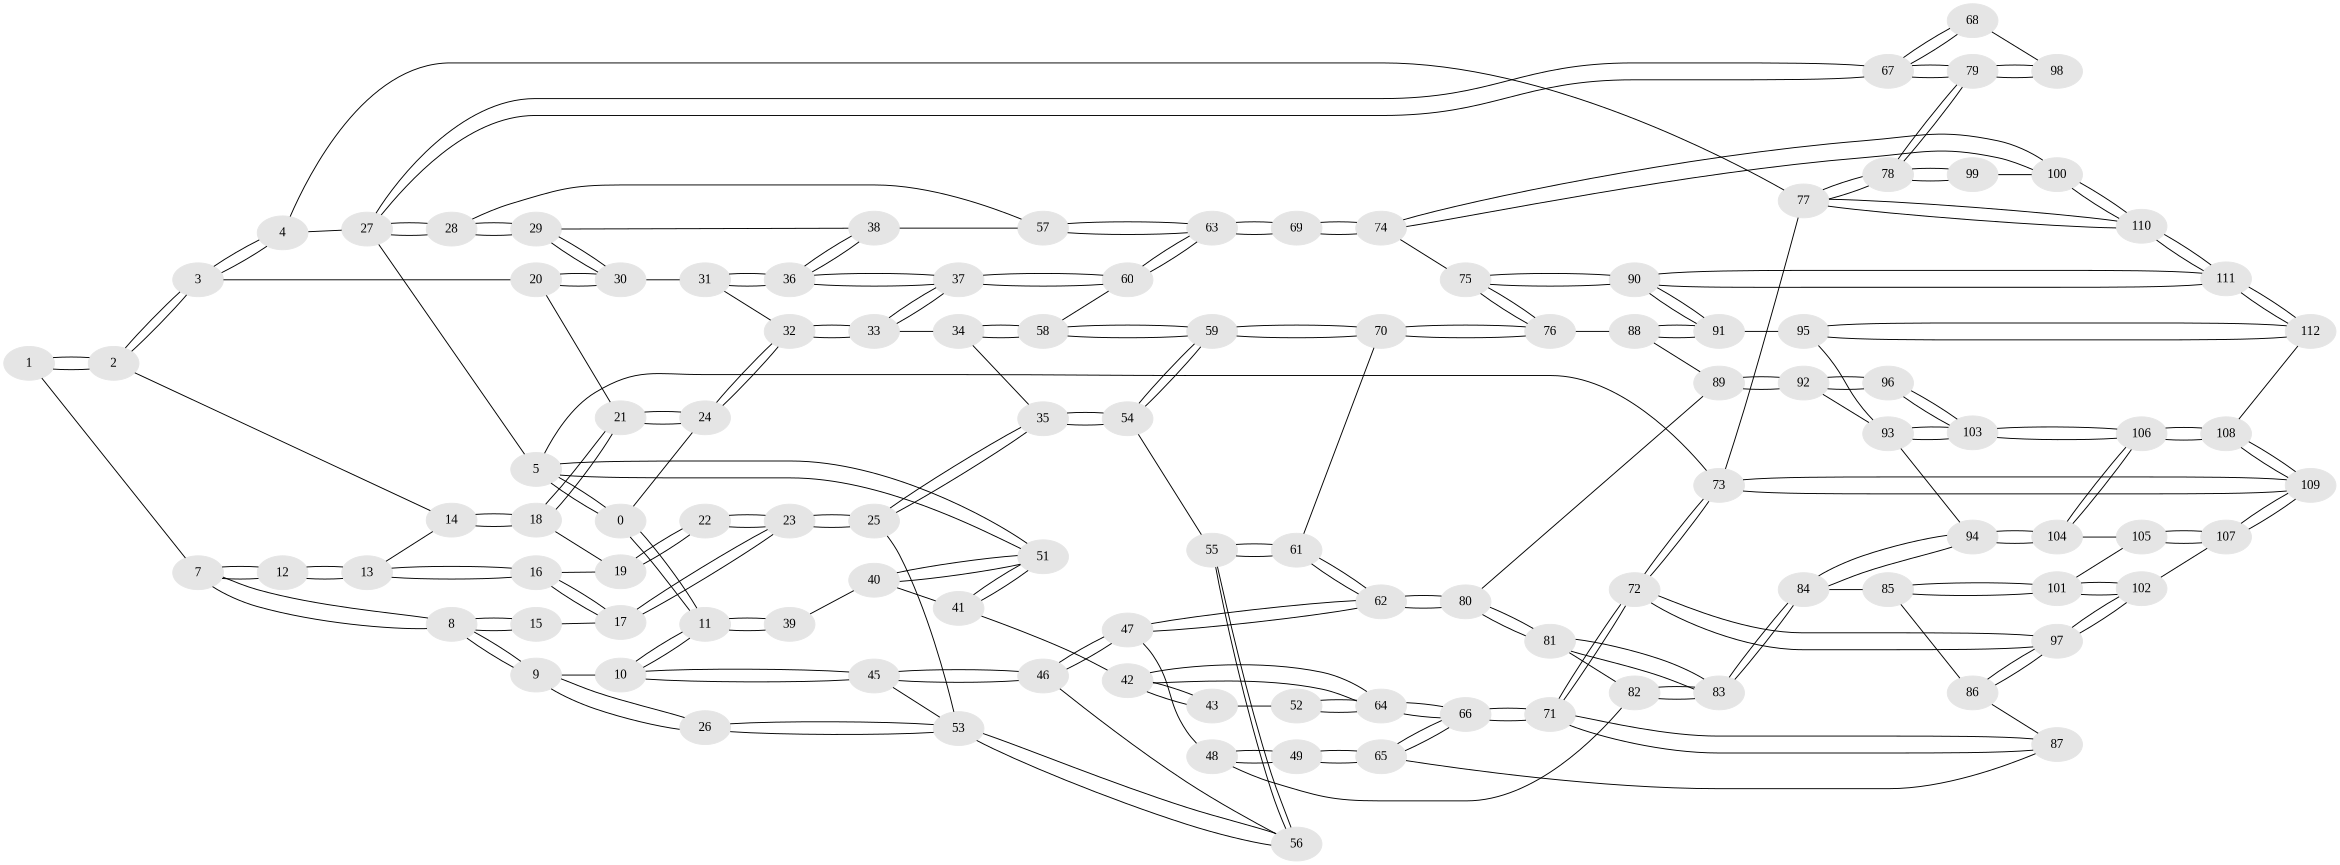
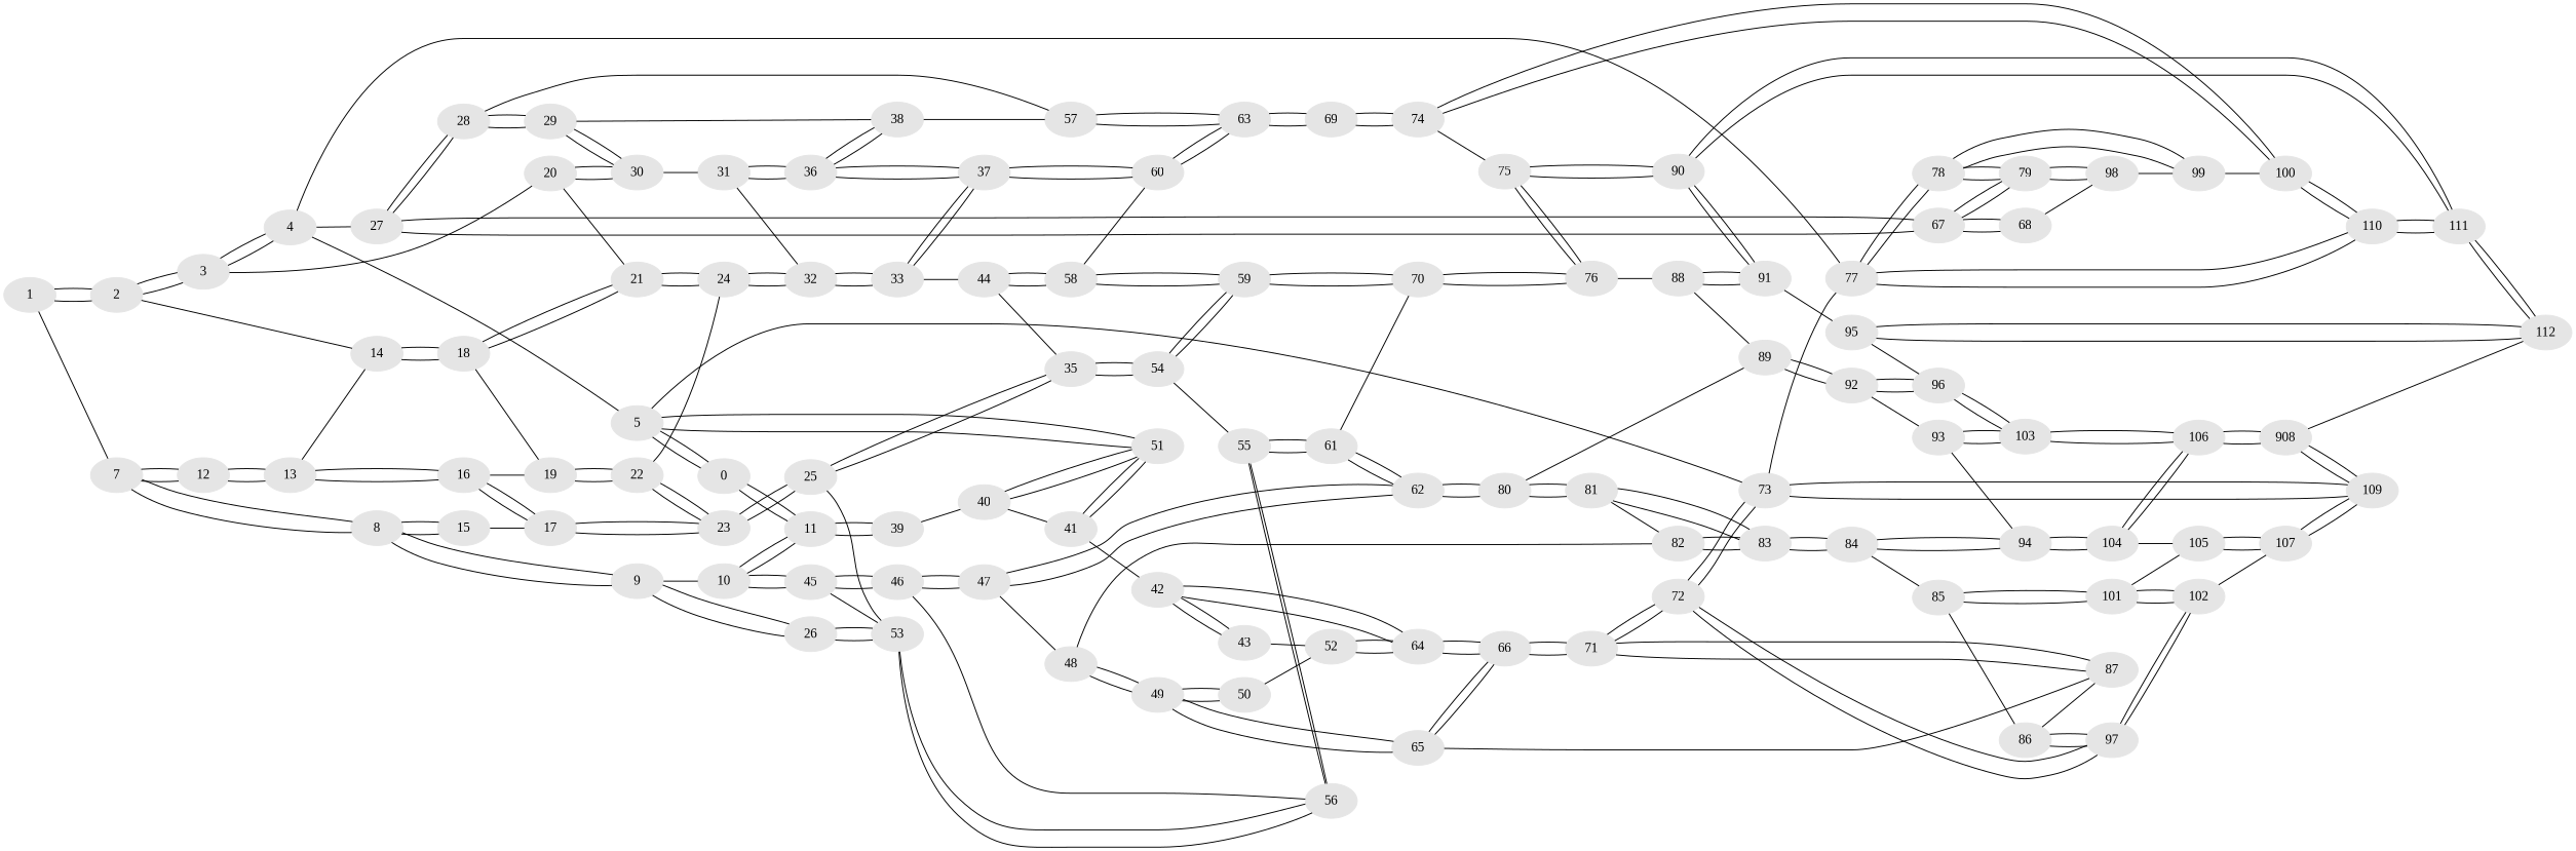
  graph {
    fontname="Liberation Serif"
    rankdir=LR
    node [color=gray90 fontname="Liberation Serif" style=filled]
    edge [fontname="Liberation Serif"]
    1
    2
    7
    3
    14
    8
    12
    4
    20
    18
    5
    27
    77
    21
    30
    n16 [label=0]
    51
    73
    28
    67
    78
    110
    11
    109
    39
    9
    15
    13
    10
    26
    17
    45
    53
    46
    40
    16
    19
    23
    22
    25
    24
    31
    32
    35
    33
    54
    56
    29
    57
    68
    79
    38
    63
    36
    37
-   34
+   34 [label=44]
    58
    60
    59
    55
    41
    42
    43
    64
    52
    66
+   50
    47
    48
    62
    49
    82
    80
    65
    83
    87
    61
    70
    69
    76
    81
    89
    74
    71
    72
    98
    99
    75
    100
    88
    97
    102
    90
    91
    111
    92
    84
    85
    94
    86
    101
    104
    105
    95
    93
    96
    112
    103
    106
    107
-   108
+   108 [label=908]
    1 -- 2
    1 -- 2
    1 -- 7
    2 -- 3
    2 -- 3
    2 -- 14
    7 -- 8
    7 -- 8
    7 -- 12
    7 -- 12
    3 -- 4
    3 -- 4
    3 -- 20
    14 -- 18
    14 -- 18
    8 -- 9
    8 -- 9
    8 -- 15
    8 -- 15
    12 -- 13
    12 -- 13
-   27 -- 5
+   4 -- 5
    4 -- 27
    4 -- 77
    20 -- 21
    20 -- 30
    20 -- 30
    18 -- 21
    18 -- 21
    18 -- 19
    5 -- n16
    5 -- n16
    5 -- 51
    5 -- 51
    5 -- 73
    27 -- 28
    27 -- 28
    27 -- 67
    27 -- 67
    77 -- 78
    77 -- 78
    77 -- 110
    77 -- 110
    21 -- 24
    21 -- 24
    30 -- 31
    n16 -- 11
    n16 -- 11
    73 -- 77
    73 -- 109
    73 -- 109
    28 -- 29
    28 -- 29
    28 -- 57
    67 -- 68
    67 -- 68
    67 -- 79
    67 -- 79
    78 -- 79
    78 -- 79
    78 -- 99
    78 -- 99
    110 -- 111
    110 -- 111
    11 -- 39
    11 -- 39
    39 -- 40
    9 -- 10
    9 -- 26
    9 -- 26
    15 -- 17
    13 -- 14
    13 -- 16
    13 -- 16
    10 -- 11
    10 -- 11
    10 -- 45
    10 -- 45
    26 -- 53
    26 -- 53
    17 -- 23
    17 -- 23
    45 -- 53
    45 -- 46
    45 -- 46
    53 -- 56
    53 -- 56
    46 -- 56
    46 -- 47
    46 -- 47
    40 -- 51
    40 -- 51
    40 -- 41
    16 -- 17
    16 -- 17
    16 -- 19
    19 -- 22
    19 -- 22
    23 -- 25
    23 -- 25
    22 -- 23
    22 -- 23
-   n16 -- 24
+   22 -- 24
    25 -- 53
    25 -- 35
    25 -- 35
    24 -- 32
    24 -- 32
    31 -- 32
    31 -- 36
    31 -- 36
    32 -- 33
    32 -- 33
    35 -- 54
    35 -- 54
    33 -- 37
    33 -- 37
    33 -- 34
    54 -- 59
    54 -- 59
    54 -- 55
    29 -- 30
    29 -- 30
    29 -- 38
    57 -- 63
    57 -- 63
    68 -- 98
    79 -- 98
    79 -- 98
    38 -- 57
    63 -- 69
    63 -- 69
    36 -- 38
    36 -- 38
    36 -- 37
    36 -- 37
    37 -- 60
    37 -- 60
    34 -- 35
    34 -- 58
    34 -- 58
    58 -- 60
    58 -- 59
    58 -- 59
    60 -- 63
    60 -- 63
    59 -- 70
    59 -- 70
    55 -- 56
    55 -- 56
    55 -- 61
    55 -- 61
    41 -- 51
    41 -- 51
    41 -- 42
    42 -- 43
    42 -- 43
    42 -- 64
    42 -- 64
    43 -- 52
    64 -- 66
    64 -- 66
    52 -- 64
    52 -- 64
    66 -- 71
    66 -- 71
+   50 -- 52
    47 -- 48
    47 -- 62
    47 -- 62
    48 -- 49
    48 -- 49
    48 -- 82
    62 -- 80
    62 -- 80
+   49 -- 50
+   49 -- 50
    49 -- 65
    49 -- 65
    82 -- 83
    82 -- 83
    80 -- 81
    80 -- 81
    80 -- 89
    65 -- 66
    65 -- 66
    65 -- 87
    83 -- 84
    83 -- 84
    61 -- 62
    61 -- 62
    61 -- 70
    70 -- 76
    70 -- 76
    69 -- 74
    69 -- 74
    76 -- 88
    81 -- 82
    81 -- 83
    81 -- 83
    89 -- 92
    89 -- 92
    74 -- 75
    74 -- 100
    74 -- 100
    71 -- 87
    71 -- 87
    71 -- 72
    71 -- 72
    72 -- 73
    72 -- 73
    72 -- 97
    72 -- 97
+   98 -- 99
    99 -- 100
    75 -- 76
    75 -- 76
    75 -- 90
    75 -- 90
    100 -- 110
    100 -- 110
    88 -- 89
    88 -- 91
    88 -- 91
    97 -- 102
    97 -- 102
    102 -- 107
    90 -- 91
    90 -- 91
    90 -- 111
    90 -- 111
    91 -- 95
    111 -- 112
    111 -- 112
    92 -- 93
    92 -- 96
    92 -- 96
    84 -- 85
    84 -- 94
    84 -- 94
    85 -- 86
    85 -- 101
    85 -- 101
    94 -- 104
    94 -- 104
    86 -- 87
    86 -- 97
    86 -- 97
    101 -- 102
    101 -- 102
    101 -- 105
    104 -- 105
    104 -- 106
    104 -- 106
    105 -- 107
    105 -- 107
-   95 -- 93
+   95 -- 96
    95 -- 112
    95 -- 112
    93 -- 94
    93 -- 103
    93 -- 103
    96 -- 103
    96 -- 103
    103 -- 106
    103 -- 106
    106 -- 108
    106 -- 108
    107 -- 109
    107 -- 109
    108 -- 109
    108 -- 109
    108 -- 112
  }
